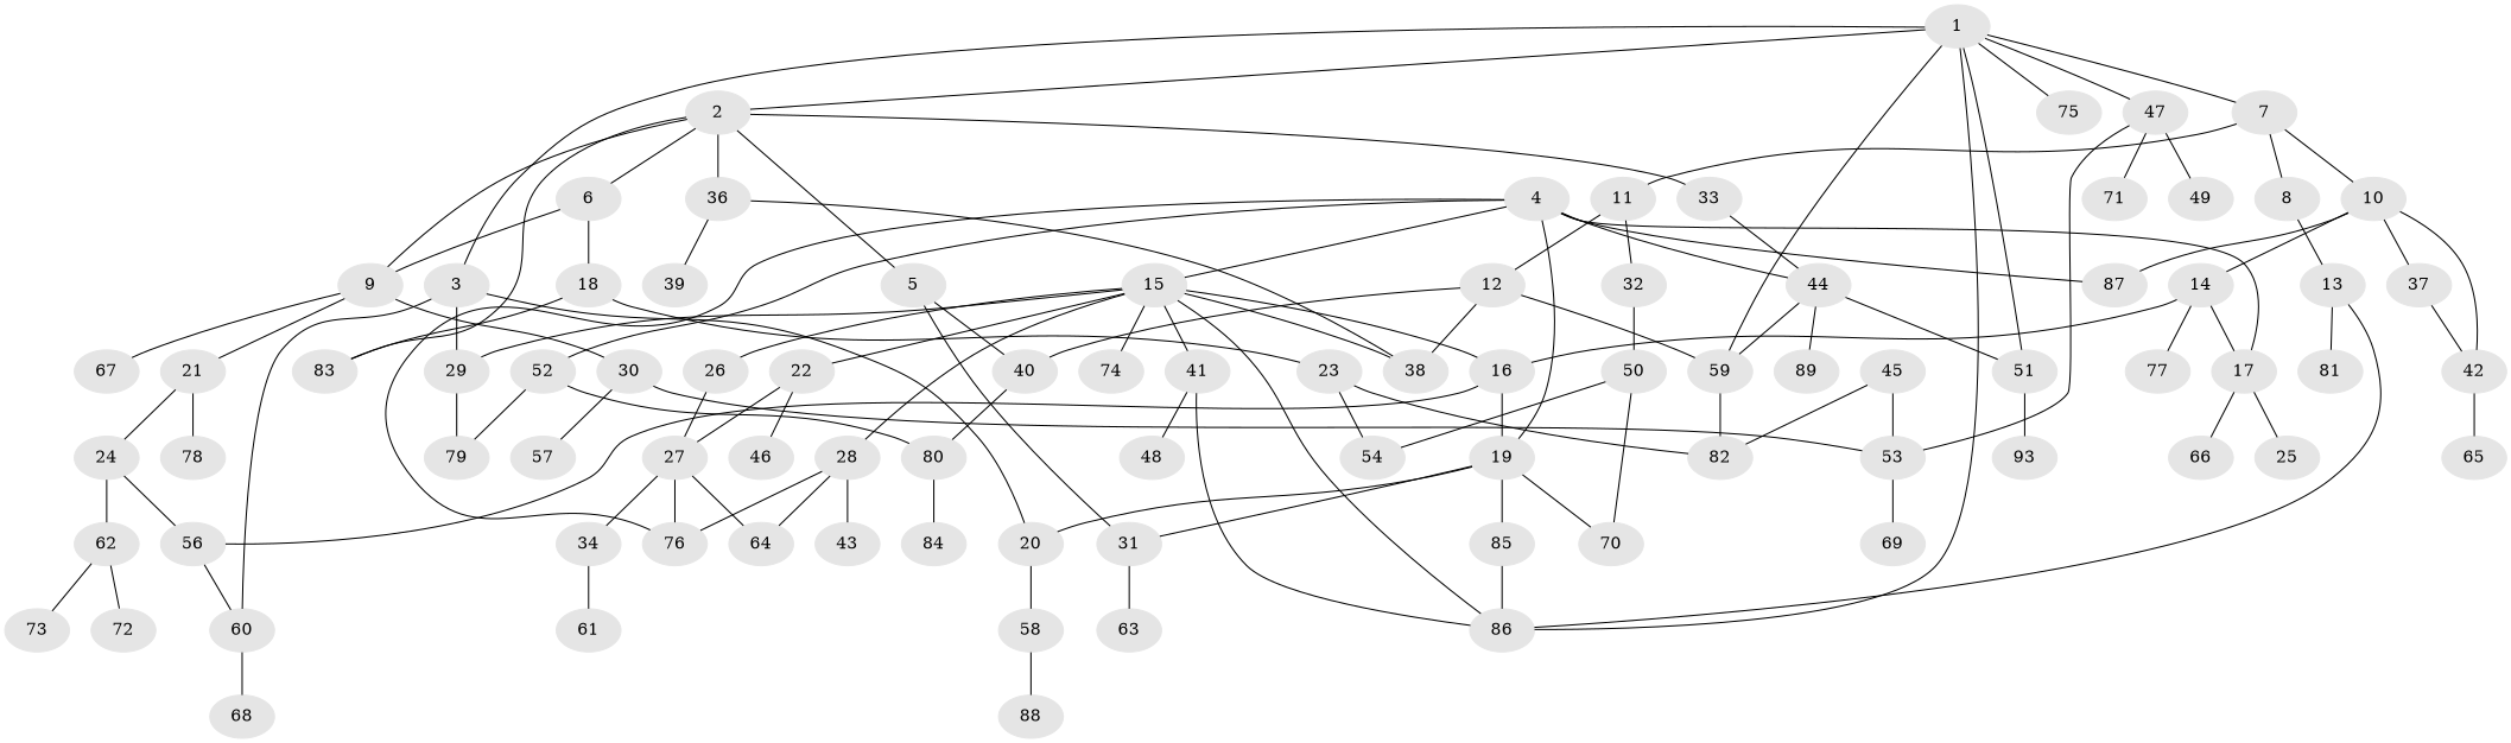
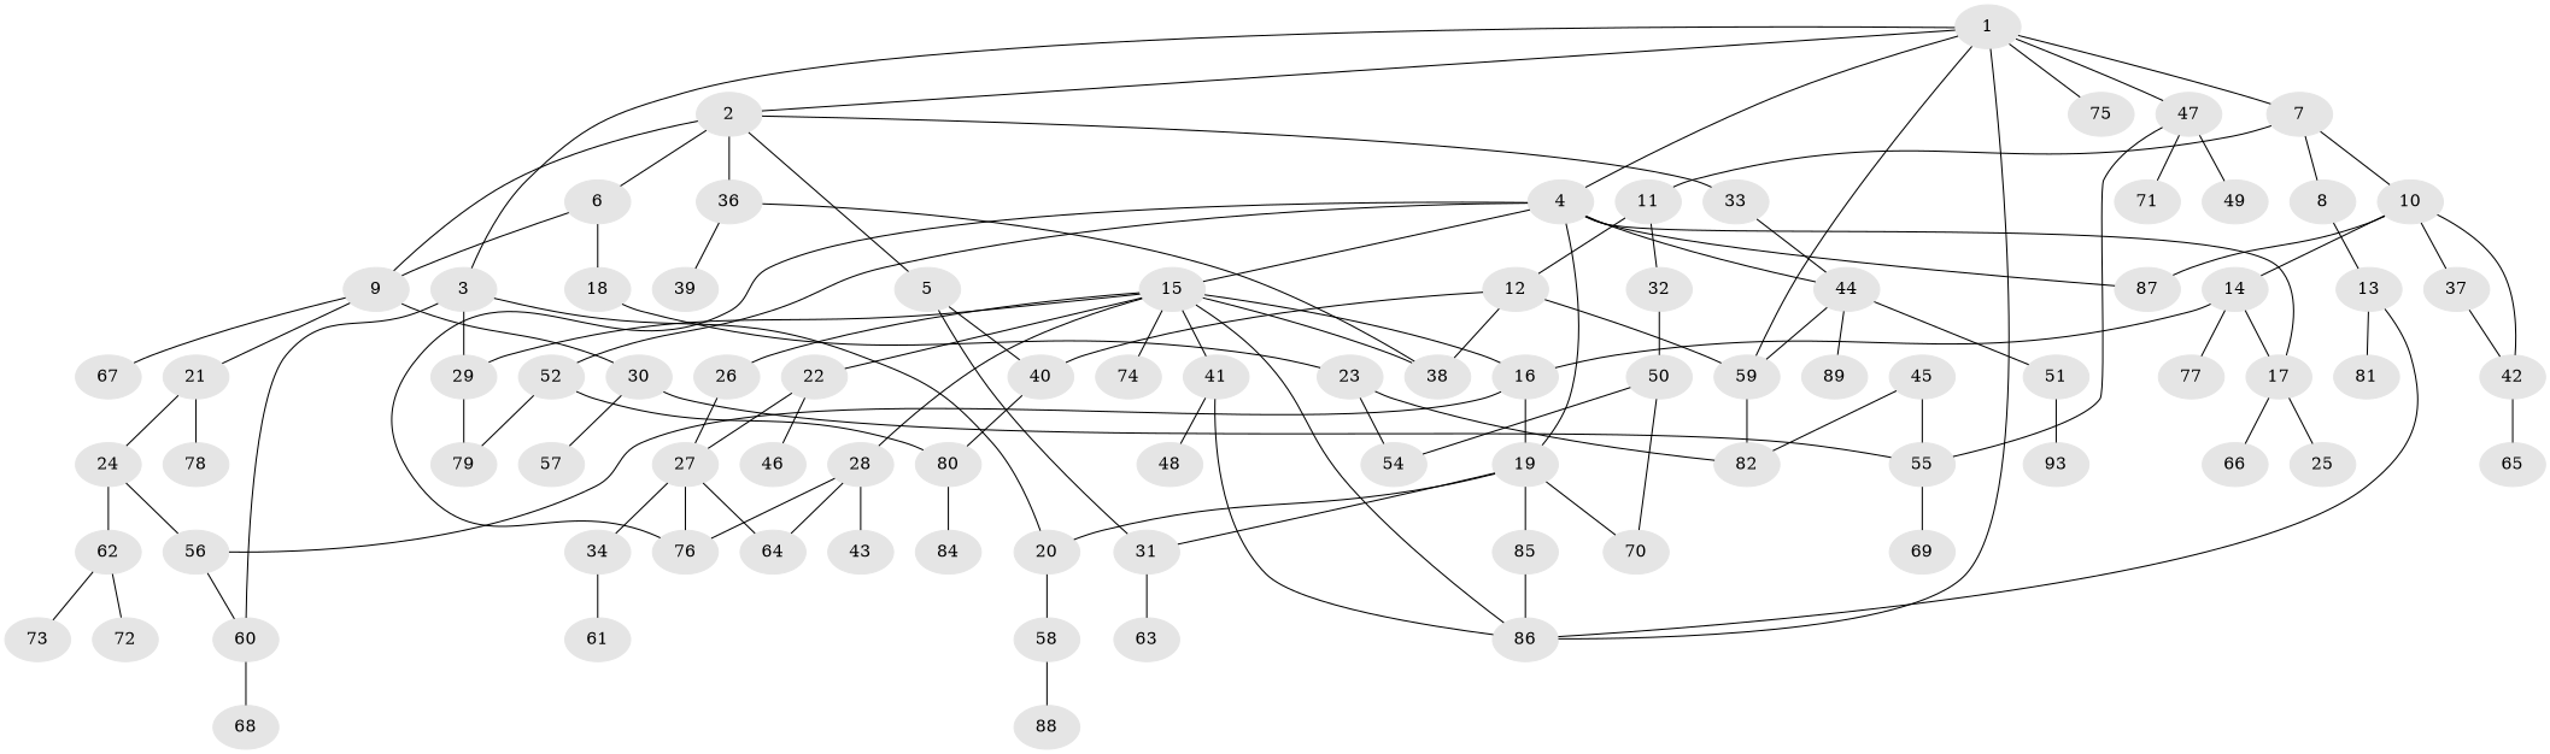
  graph {
    node [color=gray90 style=filled]
    1
    2
    3
    4
    7
    47
    59
    75
    86
    5
    6
    9
    33
    36
-   83
    20
    29
    60
    15
    17
    19
    44
    52
    76
    87
    8
    10
    11
-   55 [label=53]
+   55
    49
    71
    82
    31
    40
    18
    21
    30
    67
    38
    39
    58
    79
    68
    16
    22
    26
    28
    41
    74
    25
    66
    70
    85
    51
    89
    80
    63
    23
    13
    14
    37
    42
    12
    32
    81
    24
    78
    54
    57
    77
    65
    50
    56
    27
    46
    43
    64
    48
    88
    62
    34
    72
    73
    61
    69
    45
    84
    n88 [label=93]
    1 -- 2
    1 -- 3
-   1 -- 51
+   1 -- 4
    1 -- 7
    1 -- 47
    1 -- 59
    1 -- 75
    1 -- 86
    2 -- 5
    2 -- 6
    2 -- 9
    2 -- 33
    2 -- 36
-   2 -- 83
    3 -- 20
    3 -- 29
    3 -- 60
    4 -- 15
    4 -- 17
    4 -- 19
    4 -- 44
    4 -- 52
    4 -- 76
    4 -- 87
    7 -- 8
    7 -- 10
    7 -- 11
    47 -- 55
    47 -- 49
    47 -- 71
    59 -- 82
    5 -- 31
    5 -- 40
    6 -- 9
    6 -- 18
    9 -- 21
    9 -- 30
    9 -- 67
    33 -- 44
    36 -- 38
    36 -- 39
    20 -- 58
    29 -- 79
    60 -- 68
    15 -- 86
    15 -- 29
    15 -- 38
    15 -- 16
    15 -- 22
    15 -- 26
    15 -- 28
    15 -- 41
    15 -- 74
    17 -- 25
    17 -- 66
    19 -- 20
    19 -- 31
    19 -- 70
    19 -- 85
    44 -- 59
    44 -- 51
    44 -- 89
    52 -- 79
    52 -- 80
    8 -- 13
    10 -- 87
    10 -- 14
    10 -- 37
    10 -- 42
    11 -- 12
    11 -- 32
    55 -- 69
    31 -- 63
    40 -- 80
-   18 -- 83
    18 -- 23
    21 -- 24
    21 -- 78
    30 -- 55
    30 -- 57
    58 -- 88
    16 -- 19
    16 -- 56
    22 -- 27
    22 -- 46
    26 -- 27
    28 -- 76
    28 -- 43
    28 -- 64
    41 -- 86
    41 -- 48
    85 -- 86
    51 -- n88
    80 -- 84
    23 -- 82
    23 -- 54
    13 -- 86
    13 -- 81
    14 -- 17
    14 -- 16
    14 -- 77
    37 -- 42
    42 -- 65
    12 -- 59
    12 -- 40
    12 -- 38
    32 -- 50
    24 -- 56
    24 -- 62
    50 -- 70
    50 -- 54
    56 -- 60
    27 -- 76
    27 -- 64
    27 -- 34
    62 -- 72
    62 -- 73
    34 -- 61
    45 -- 55
    45 -- 82
  }
